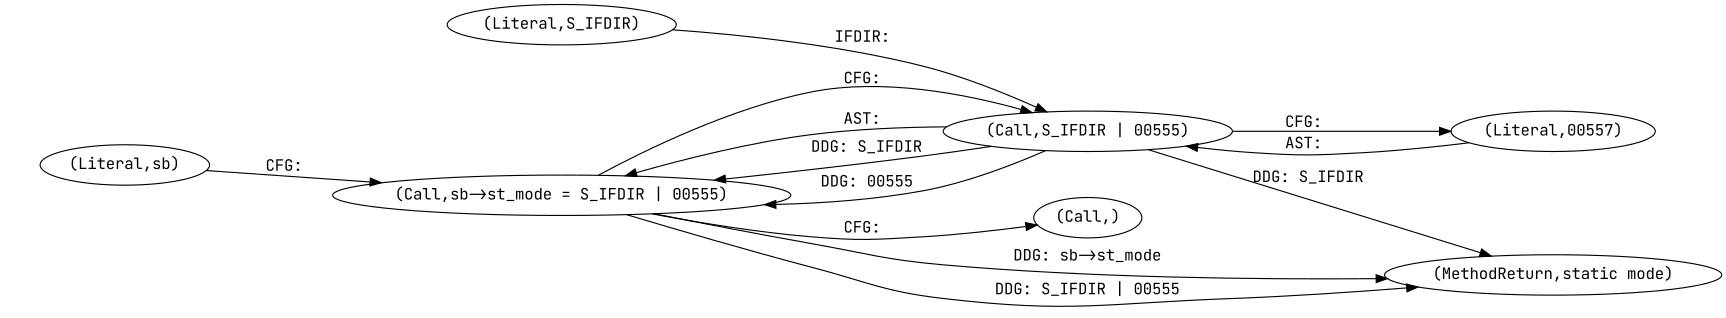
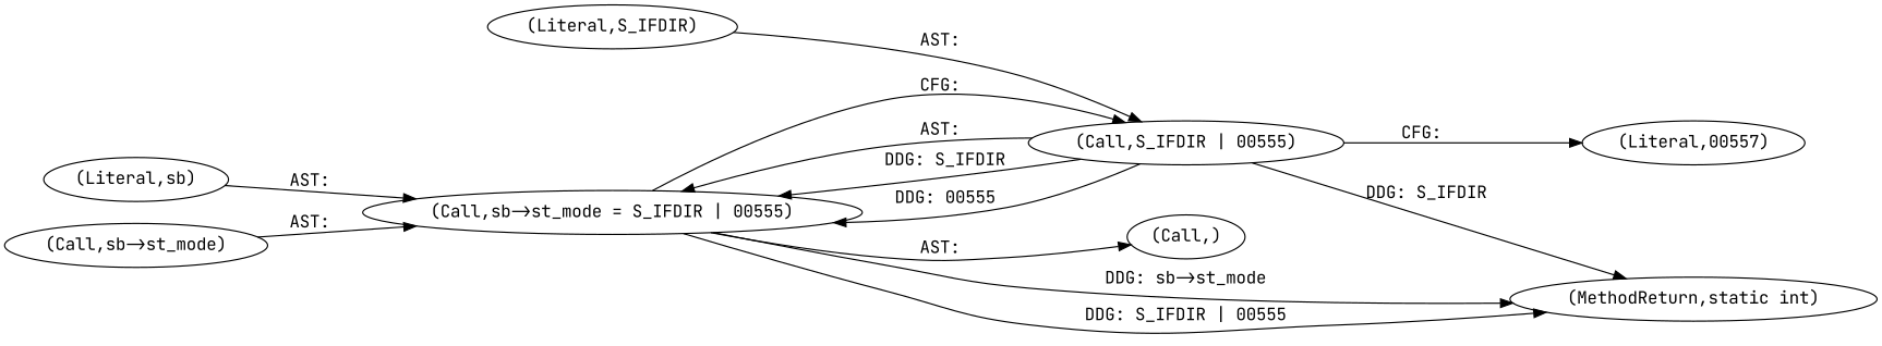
  digraph {
    fontname="JetBrains Mono"
    rankdir=LR
    node [fontname="JetBrains Mono"]
    edge [fontname="JetBrains Mono"]
    n1 [label="(Call,sb->st_mode = S_IFDIR | 00555)"]
    n2 [label="(Call,S_IFDIR | 00555)"]
    n3 [label="(Call,)"]
-   n4 [label="(MethodReturn,static mode)"]
+   n4 [label="(MethodReturn,static int)"]
    n5 [label="(Literal,00557)"]
    n6 [label="(Literal,S_IFDIR)"]
    n7 [label="(Literal,sb)"]
+   n8 [label="(Call,sb->st_mode)"]
    n1 -> n2 [label="CFG: "]
-   n1 -> n3 [label="CFG: "]
+   n1 -> n3 [label="AST: "]
    n1 -> n4 [label="DDG: sb->st_mode"]
    n1 -> n4 [label="DDG: S_IFDIR | 00555"]
    n2 -> n1 [label="AST: "]
    n2 -> n1 [label="DDG: S_IFDIR"]
    n2 -> n1 [label="DDG: 00555"]
    n2 -> n4 [label="DDG: S_IFDIR"]
    n2 -> n5 [label="CFG: "]
-   n5 -> n2 [label="AST: "]
-   n6 -> n2 [label="IFDIR: "]
-   n7 -> n1 [label="CFG: "]
+   n6 -> n2 [label="AST: "]
+   n7 -> n1 [label="AST: "]
+   n8 -> n1 [label="AST: "]
  }
